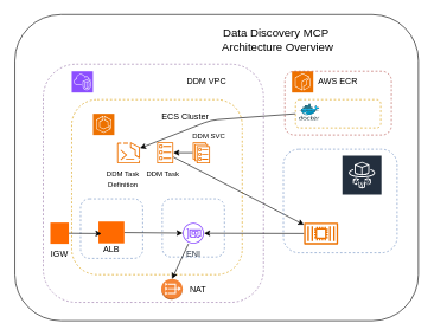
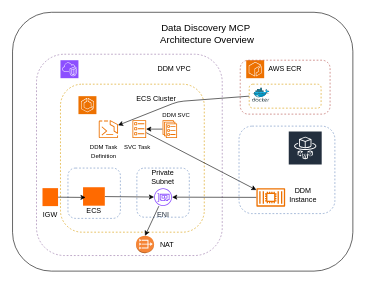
  <mxCell id="0" />
  <mxCell id="1" parent="0" />
  <mxCell id="2" value="" style="rounded=1;whiteSpace=wrap;html=1;fillStyle=auto;" vertex="1" parent="1"><mxGeometry x="20" y="20" width="568" height="432" as="geometry" /></mxCell>
  <mxCell id="3" value="" style="rounded=1;whiteSpace=wrap;html=1;fillColor=none;strokeColor=#9673a6;dashed=1;" vertex="1" parent="1"><mxGeometry x="60" y="90" width="310" height="336" as="geometry" /></mxCell>
  <mxCell id="4" value="DDM VPC" style="text;html=1;align=center;verticalAlign=middle;whiteSpace=wrap;rounded=0;" vertex="1" parent="1"><mxGeometry x="260" y="100" width="60" height="30" as="geometry" /></mxCell>
  <mxCell id="5" value="" style="sketch=0;points=[[0,0,0],[0.25,0,0],[0.5,0,0],[0.75,0,0],[1,0,0],[0,1,0],[0.25,1,0],[0.5,1,0],[0.75,1,0],[1,1,0],[0,0.25,0],[0,0.5,0],[0,0.75,0],[1,0.25,0],[1,0.5,0],[1,0.75,0]];outlineConnect=0;fontColor=#232F3E;fillColor=#8C4FFF;strokeColor=#ffffff;dashed=0;verticalLabelPosition=bottom;verticalAlign=top;align=center;html=1;fontSize=12;fontStyle=0;aspect=fixed;shape=mxgraph.aws4.resourceIcon;resIcon=mxgraph.aws4.vpc;" vertex="1" parent="1"><mxGeometry x="100" y="100" width="30" height="30" as="geometry" /></mxCell>
  <mxCell id="6" value="" style="rounded=1;whiteSpace=wrap;html=1;fillColor=none;strokeColor=#d79b00;dashed=1;" vertex="1" parent="1"><mxGeometry x="100" y="140" width="240" height="247" as="geometry" /></mxCell>
  <mxCell id="7" value="" style="sketch=0;points=[[0,0,0],[0.25,0,0],[0.5,0,0],[0.75,0,0],[1,0,0],[0,1,0],[0.25,1,0],[0.5,1,0],[0.75,1,0],[1,1,0],[0,0.25,0],[0,0.5,0],[0,0.75,0],[1,0.25,0],[1,0.5,0],[1,0.75,0]];outlineConnect=0;fontColor=#232F3E;fillColor=#ED7100;strokeColor=#ffffff;dashed=0;verticalLabelPosition=bottom;verticalAlign=top;align=center;html=1;fontSize=12;fontStyle=0;aspect=fixed;shape=mxgraph.aws4.resourceIcon;resIcon=mxgraph.aws4.ecs;" vertex="1" parent="1"><mxGeometry x="130" y="160" width="30" height="30" as="geometry" /></mxCell>
  <mxCell id="8" value="ECS Cluster" style="text;html=1;align=center;verticalAlign=middle;whiteSpace=wrap;rounded=0;" vertex="1" parent="1"><mxGeometry x="215.31" y="150" width="90" height="30" as="geometry" /></mxCell>
  <mxCell id="9" value="" style="edgeStyle=none;html=1;" edge="1" parent="1" source="10" target="12"><mxGeometry relative="1" as="geometry" /></mxCell>
  <mxCell id="10" value="" style="sketch=0;outlineConnect=0;fontColor=#232F3E;gradientColor=none;fillColor=#ED7100;strokeColor=none;dashed=0;verticalLabelPosition=bottom;verticalAlign=top;align=center;html=1;fontSize=12;fontStyle=0;aspect=fixed;pointerEvents=1;shape=mxgraph.aws4.ecs_service;" vertex="1" parent="1"><mxGeometry x="270.31" y="200" width="24.38" height="30" as="geometry" /></mxCell>
  <mxCell id="11" style="edgeStyle=none;html=1;" edge="1" parent="1" source="12" target="31"><mxGeometry relative="1" as="geometry" /></mxCell>
  <mxCell id="12" value="" style="sketch=0;outlineConnect=0;fontColor=#232F3E;gradientColor=none;fillColor=#ED7100;strokeColor=none;dashed=0;verticalLabelPosition=bottom;verticalAlign=top;align=center;html=1;fontSize=12;fontStyle=0;aspect=fixed;pointerEvents=1;shape=mxgraph.aws4.ecs_task;" vertex="1" parent="1"><mxGeometry x="220" y="200" width="23.13" height="30" as="geometry" /></mxCell>
  <mxCell id="13" value="" style="sketch=0;outlineConnect=0;fontColor=#232F3E;gradientColor=none;fillColor=#ED7100;strokeColor=none;dashed=0;verticalLabelPosition=bottom;verticalAlign=top;align=center;html=1;fontSize=12;fontStyle=0;aspect=fixed;pointerEvents=1;shape=mxgraph.aws4.ecs_copilot_cli;" vertex="1" parent="1"><mxGeometry x="163.63" y="200" width="32.73" height="30" as="geometry" /></mxCell>
  <mxCell id="14" value="&lt;font style=&quot;font-size: 10px;&quot;&gt;DDM SVC&lt;/font&gt;" style="text;html=1;align=center;verticalAlign=middle;whiteSpace=wrap;rounded=0;" vertex="1" parent="1"><mxGeometry x="261.36" y="187" width="65" height="10" as="geometry" /></mxCell>
- <mxCell id="15" value="&lt;font style=&quot;font-size: 10px;&quot;&gt;DDM Task&lt;/font&gt;" style="text;html=1;align=center;verticalAlign=middle;whiteSpace=wrap;rounded=0;" vertex="1" parent="1"><mxGeometry x="196.36" y="240" width="65" height="10" as="geometry" /></mxCell>
+ <mxCell id="15" value="&lt;font style=&quot;font-size: 10px;&quot;&gt;SVC Task&lt;/font&gt;" style="text;html=1;align=center;verticalAlign=middle;whiteSpace=wrap;rounded=0;" vertex="1" parent="1"><mxGeometry x="196.36" y="240" width="65" height="10" as="geometry" /></mxCell>
  <mxCell id="16" value="&lt;font style=&quot;font-size: 10px;&quot;&gt;DDM Task Definition&lt;/font&gt;" style="text;html=1;align=center;verticalAlign=middle;whiteSpace=wrap;rounded=0;" vertex="1" parent="1"><mxGeometry x="140" y="246" width="65" height="10" as="geometry" /></mxCell>
  <mxCell id="17" value="" style="sketch=0;points=[[0,0,0],[0.25,0,0],[0.5,0,0],[0.75,0,0],[1,0,0],[0,1,0],[0.25,1,0],[0.5,1,0],[0.75,1,0],[1,1,0],[0,0.25,0],[0,0.5,0],[0,0.75,0],[1,0.25,0],[1,0.5,0],[1,0.75,0]];outlineConnect=0;fontColor=#232F3E;fillColor=#ED7100;strokeColor=#ffffff;dashed=0;verticalLabelPosition=bottom;verticalAlign=top;align=center;html=1;fontSize=12;fontStyle=0;aspect=fixed;shape=mxgraph.aws4.resourceIcon;resIcon=mxgraph.aws4.ecr;" vertex="1" parent="1"><mxGeometry x="410" y="100" width="30" height="30" as="geometry" /></mxCell>
  <mxCell id="18" value="" style="rounded=1;whiteSpace=wrap;html=1;fillColor=none;strokeColor=#b85450;dashed=1;" vertex="1" parent="1"><mxGeometry x="400" y="100" width="150" height="90" as="geometry" /></mxCell>
  <mxCell id="19" value="AWS ECR" style="text;html=1;align=center;verticalAlign=middle;whiteSpace=wrap;rounded=0;" vertex="1" parent="1"><mxGeometry x="445" y="100" width="60" height="30" as="geometry" /></mxCell>
  <mxCell id="20" style="edgeStyle=none;html=1;exitX=0;exitY=0.5;exitDx=0;exitDy=0;" edge="1" parent="1" source="21" target="13"><mxGeometry relative="1" as="geometry"><Array as="points"><mxPoint x="296" y="169" /></Array></mxGeometry></mxCell>
  <mxCell id="21" value="" style="rounded=1;whiteSpace=wrap;html=1;fillColor=none;dashed=1;strokeColor=#d79b00;" vertex="1" parent="1"><mxGeometry x="415" y="140" width="120" height="40" as="geometry" /></mxCell>
  <mxCell id="22" value="" style="image;sketch=0;aspect=fixed;html=1;points=[];align=center;fontSize=12;image=img/lib/mscae/Docker.svg;" vertex="1" parent="1"><mxGeometry x="420" y="146" width="29.27" height="24" as="geometry" /></mxCell>
  <mxCell id="23" value="" style="rounded=1;whiteSpace=wrap;html=1;fillColor=none;strokeColor=#6c8ebf;dashed=1;" vertex="1" parent="1"><mxGeometry x="112.5" y="280" width="87.5" height="84" as="geometry" /></mxCell>
  <mxCell id="24" value="" style="rounded=1;whiteSpace=wrap;html=1;fillColor=none;strokeColor=#6c8ebf;dashed=1;" vertex="1" parent="1"><mxGeometry x="227.5" y="280" width="87.5" height="82" as="geometry" /></mxCell>
- <mxCell id="26" value="&lt;font style=&quot;font-size: 16px;&quot;&gt;Data Discovery MCP&amp;nbsp;&lt;/font&gt;&lt;div&gt;&lt;font style=&quot;font-size: 16px;&quot;&gt;Architecture Overview&lt;/font&gt;&lt;/div&gt;" style="text;html=1;align=center;verticalAlign=middle;whiteSpace=wrap;rounded=0;" vertex="1" parent="1"><mxGeometry x="235" y="30" width="310" height="50" as="geometry" /></mxCell>
+ <mxCell id="25" value="Private Subnet" style="text;html=1;align=center;verticalAlign=middle;whiteSpace=wrap;rounded=0;" vertex="1" parent="1"><mxGeometry x="241.25" y="280" width="60" height="30" as="geometry" /></mxCell>
+ <mxCell id="26" value="&lt;font style=&quot;font-size: 16px;&quot;&gt;Data Discovery MCP&amp;nbsp;&lt;/font&gt;&lt;div&gt;&lt;font style=&quot;font-size: 16px;&quot;&gt;Architecture Overview&lt;/font&gt;&lt;/div&gt;" style="text;html=1;align=center;verticalAlign=middle;whiteSpace=wrap;rounded=0;" vertex="1" parent="1"><mxGeometry x="190" y="30" width="310" height="50" as="geometry" /></mxCell>
  <mxCell id="27" value="ENI" style="sketch=0;outlineConnect=0;fontColor=#232F3E;gradientColor=none;fillColor=#8C4FFF;strokeColor=none;dashed=0;verticalLabelPosition=bottom;verticalAlign=top;align=center;html=1;fontSize=12;fontStyle=0;aspect=fixed;pointerEvents=1;shape=mxgraph.aws4.elastic_network_interface;" vertex="1" parent="1"><mxGeometry x="256.25" y="313.5" width="30" height="30" as="geometry" /></mxCell>
  <mxCell id="28" value="" style="rounded=1;whiteSpace=wrap;html=1;fillColor=none;strokeColor=#6c8ebf;dashed=1;" vertex="1" parent="1"><mxGeometry x="398" y="210" width="160" height="146" as="geometry" /></mxCell>
  <mxCell id="29" value="AWS Fargate" style="sketch=0;outlineConnect=0;fontColor=#232F3E;gradientColor=none;strokeColor=#ffffff;fillColor=#232F3E;dashed=0;verticalLabelPosition=middle;verticalAlign=bottom;align=center;html=1;whiteSpace=wrap;fontSize=10;fontStyle=1;spacing=3;shape=mxgraph.aws4.productIcon;prIcon=mxgraph.aws4.fargate;" vertex="1" parent="1"><mxGeometry x="480" y="218" width="57" height="60" as="geometry" /></mxCell>
  <mxCell id="30" style="edgeStyle=none;html=1;" edge="1" parent="1" source="31" target="27"><mxGeometry relative="1" as="geometry" /></mxCell>
  <mxCell id="31" value="" style="sketch=0;outlineConnect=0;fontColor=#232F3E;gradientColor=none;fillColor=#ED7100;strokeColor=none;dashed=0;verticalLabelPosition=bottom;verticalAlign=top;align=center;html=1;fontSize=12;fontStyle=0;aspect=fixed;pointerEvents=1;shape=mxgraph.aws4.container_2;" vertex="1" parent="1"><mxGeometry x="427" y="313.5" width="48" height="31" as="geometry" /></mxCell>
  <mxCell id="32" style="edgeStyle=none;html=1;" edge="1" parent="1" source="33" target="27"><mxGeometry relative="1" as="geometry" /></mxCell>
  <mxCell id="33" value="" style="points=[];aspect=fixed;html=1;align=center;shadow=0;dashed=0;fillColor=#FF6A00;strokeColor=none;shape=mxgraph.alibaba_cloud.alb_application_load_balancer_01;" vertex="1" parent="1"><mxGeometry x="137.68" y="312" width="36.32" height="30.8" as="geometry" /></mxCell>
- <mxCell id="34" value="ALB" style="text;html=1;align=center;verticalAlign=middle;whiteSpace=wrap;rounded=0;" vertex="1" parent="1"><mxGeometry x="126.25" y="337" width="60" height="30" as="geometry" /></mxCell>
+ <mxCell id="34" value="ECS" style="text;html=1;align=center;verticalAlign=middle;whiteSpace=wrap;rounded=0;" vertex="1" parent="1"><mxGeometry x="126.25" y="337" width="60" height="30" as="geometry" /></mxCell>
  <mxCell id="35" value="" style="points=[];aspect=fixed;html=1;align=center;shadow=0;dashed=0;fillColor=#FF6A00;strokeColor=none;shape=mxgraph.alibaba_cloud.ipv6_gateway;" vertex="1" parent="1"><mxGeometry x="70" y="313.5" width="25.95" height="30" as="geometry" /></mxCell>
  <mxCell id="36" style="edgeStyle=none;html=1;" edge="1" parent="1" source="35"><mxGeometry relative="1" as="geometry"><mxPoint x="142" y="329" as="targetPoint" /></mxGeometry></mxCell>
  <mxCell id="37" value="IGW" style="text;html=1;align=center;verticalAlign=middle;whiteSpace=wrap;rounded=0;" vertex="1" parent="1"><mxGeometry x="52.5" y="343.5" width="60" height="30" as="geometry" /></mxCell>
  <mxCell id="38" value="" style="outlineConnect=0;dashed=0;verticalLabelPosition=bottom;verticalAlign=top;align=center;html=1;shape=mxgraph.aws3.vpc_nat_gateway;fillColor=#F58536;gradientColor=none;" vertex="1" parent="1"><mxGeometry x="226.11" y="393" width="30.14" height="29" as="geometry" /></mxCell>
  <mxCell id="39" value="NAT" style="text;html=1;align=center;verticalAlign=middle;whiteSpace=wrap;rounded=0;" vertex="1" parent="1"><mxGeometry x="248" y="393" width="60" height="30" as="geometry" /></mxCell>
  <mxCell id="40" style="edgeStyle=none;html=1;entryX=0.5;entryY=0;entryDx=0;entryDy=0;entryPerimeter=0;" edge="1" parent="1" source="27" target="38"><mxGeometry relative="1" as="geometry" /></mxCell>
+ <mxCell id="41" value="DDM Instance" style="text;html=1;align=center;verticalAlign=middle;whiteSpace=wrap;rounded=0;" vertex="1" parent="1"><mxGeometry x="475" y="310" width="60" height="30" as="geometry" /></mxCell>
